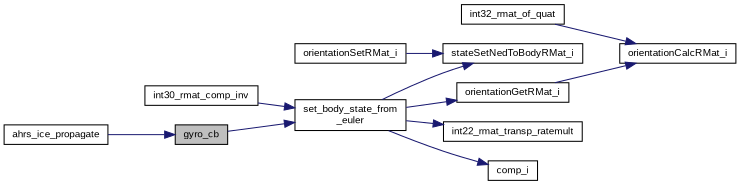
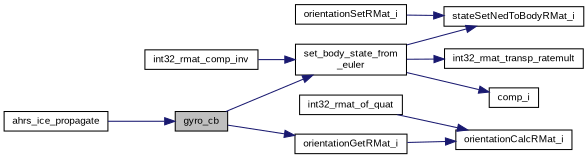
  digraph {
    fontname="Liberation Sans"
    rankdir=LR
    node [color=black fillcolor=white fontname="Liberation Sans" fontsize=10 shape=record style=filled]
    edge [color=midnightblue fontname="Liberation Sans" fontsize=10 labelfontname=FreeSans labelfontsize=10 style=solid]
    n1 [fillcolor=grey75 fontcolor=black height=0.2 label=gyro_cb width=0.4]
    n2 [height=0.2 label="set_body_state_from\l_euler" width=0.4]
    n3 [height=0.2 label=ahrs_ice_propagate width=0.4]
    n4 [height=0.2 label=orientationGetRMat_i width=0.4]
    n5 [height=0.2 label=stateSetNedToBodyRMat_i width=0.4]
-   n6 [height=0.2 label=int22_rmat_transp_ratemult width=0.4]
+   n6 [height=0.2 label=int32_rmat_transp_ratemult width=0.4]
    n7 [height=0.2 label=comp_i width=0.4]
    n8 [height=0.2 label=orientationCalcRMat_i width=0.4]
-   n9 [height=0.2 label=int30_rmat_comp_inv width=0.4]
+   n9 [height=0.2 label=int32_rmat_comp_inv width=0.4]
    n10 [height=0.2 label=int32_rmat_of_quat width=0.4]
    n11 [height=0.2 label=orientationSetRMat_i width=0.4]
    n1 -> n2
-   n2 -> n4
+   n1 -> n4
    n2 -> n5
    n2 -> n6
    n2 -> n7
    n3 -> n1
    n4 -> n8
    n9 -> n2
    n10 -> n8
    n11 -> n5
  }
